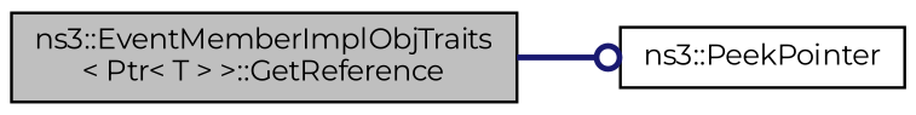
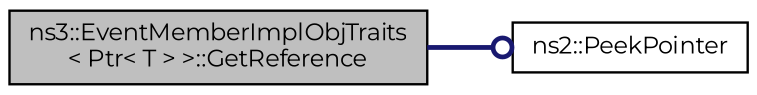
  digraph {
    rankdir=LR
    fontname=Montserrat
    node [color=black fontname=Montserrat fontsize=10 shape=record style=filled]
    n1 [fillcolor=grey75 fontcolor=black height=0.2 label="ns3::EventMemberImplObjTraits\l\< Ptr\< T \> \>::GetReference" width=0.4]
-   n2 [fillcolor=white height=0.2 label="ns3::PeekPointer" width=0.4]
+   n2 [fillcolor=white height=0.2 label="ns2::PeekPointer" width=0.4]
    n1 -> n2 [color=midnightblue fontname=Montserrat fontsize=10 labelfontname=Helvetica labelfontsize=10 style=bold arrowhead=odot]
  }
